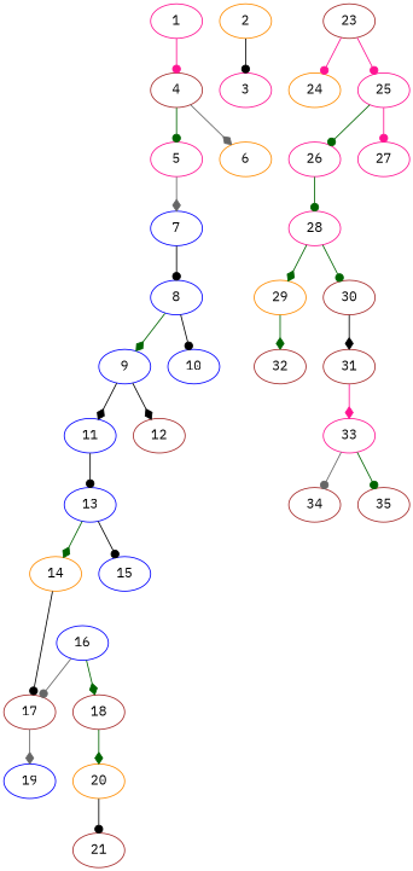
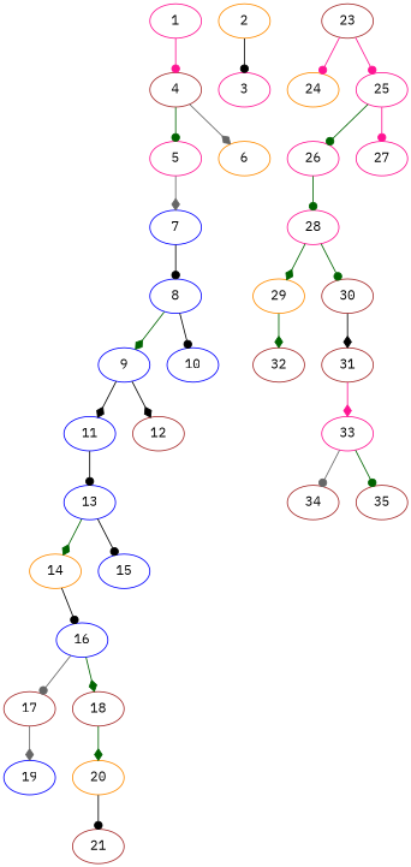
  digraph {
    fontname="IBM Plex Mono"
    node [alpha=0.04 color=brown fontname="IBM Plex Mono"]
    edge [arrowhead=dot color=darkgreen fontname="IBM Plex Mono"]
    1 [alpha=0.06 color=deeppink expect_size=22895616]
    4 [alpha=0.14 expect_size=12171264]
    5 [alpha=0.07 color=deeppink expect_size=29259776]
    6 [alpha=0.20 color=darkorange expect_size=17506304]
    7 [alpha=0.13 color=blue expect_size=20644864]
    2 [alpha=0.15 color=darkorange expect_size=7109632]
    3 [alpha=0.17 color=deeppink expect_size=30910464]
    8 [alpha=0.15 color=blue expect_size=32664576]
    9 [alpha=0.19 color=blue expect_size=32327680]
    10 [alpha=0.08 color=blue expect_size=18268160]
    11 [alpha=0.01 color=blue expect_size=13120512]
    12 [alpha=0.10 expect_size=26793984]
    13 [alpha=0.01 color=blue expect_size=16113664]
    14 [alpha=0.11 color=darkorange expect_size=9884672]
    15 [color=blue expect_size=43726848]
    16 [color=blue expect_size=12444672]
    17 [expect_size=11586560]
    18 [alpha=0.05 expect_size=43214848]
    19 [alpha=0.20 color=blue expect_size=31571968]
    20 [alpha=0.11 color=darkorange expect_size=28864512]
    21 [alpha=0.09 expect_size=47463424]
    23 [alpha=0.19 expect_size=25689088]
    24 [alpha=0.12 color=darkorange expect_size=27680768]
    25 [alpha=0.16 color=deeppink expect_size=6923264]
    26 [color=deeppink expect_size=15435776]
    27 [alpha=0.19 color=deeppink expect_size=25757696]
    28 [alpha=0.06 color=deeppink expect_size=35001344]
    29 [color=darkorange expect_size=45645824]
    30 [alpha=0.08 expect_size=44958720]
    32 [alpha=0.12 expect_size=45642752]
    31 [alpha=0.15 expect_size=23344128]
    33 [alpha=0.12 color=deeppink expect_size=19350528]
    34 [alpha=0.15 expect_size=17319936]
    35 [alpha=0.14 expect_size=46481408]
    1 -> 4 [color=deeppink]
    4 -> 5
    4 -> 6 [arrowhead=diamond color=gray40]
    5 -> 7 [arrowhead=diamond color=gray40]
    7 -> 8 [color=black]
    2 -> 3 [color=black]
    8 -> 9 [arrowhead=diamond]
    8 -> 10 [color=black]
    9 -> 11 [arrowhead=diamond color=black]
    9 -> 12 [arrowhead=diamond color=black]
    11 -> 13 [color=black]
    13 -> 14 [arrowhead=diamond]
    13 -> 15 [color=black]
-   14 -> 17 [color=black]
+   14 -> 16 [color=black]
    16 -> 17 [color=gray40]
    16 -> 18 [arrowhead=diamond]
    17 -> 19 [arrowhead=diamond color=gray40]
    18 -> 20 [arrowhead=diamond]
    20 -> 21 [color=black]
    23 -> 24 [color=deeppink]
    23 -> 25 [color=deeppink]
    25 -> 26
    25 -> 27 [color=deeppink]
    26 -> 28
    28 -> 29 [arrowhead=diamond]
    28 -> 30
    29 -> 32 [arrowhead=diamond]
    30 -> 31 [arrowhead=diamond color=black]
    31 -> 33 [arrowhead=diamond color=deeppink]
    33 -> 34 [color=gray40]
    33 -> 35
  }
